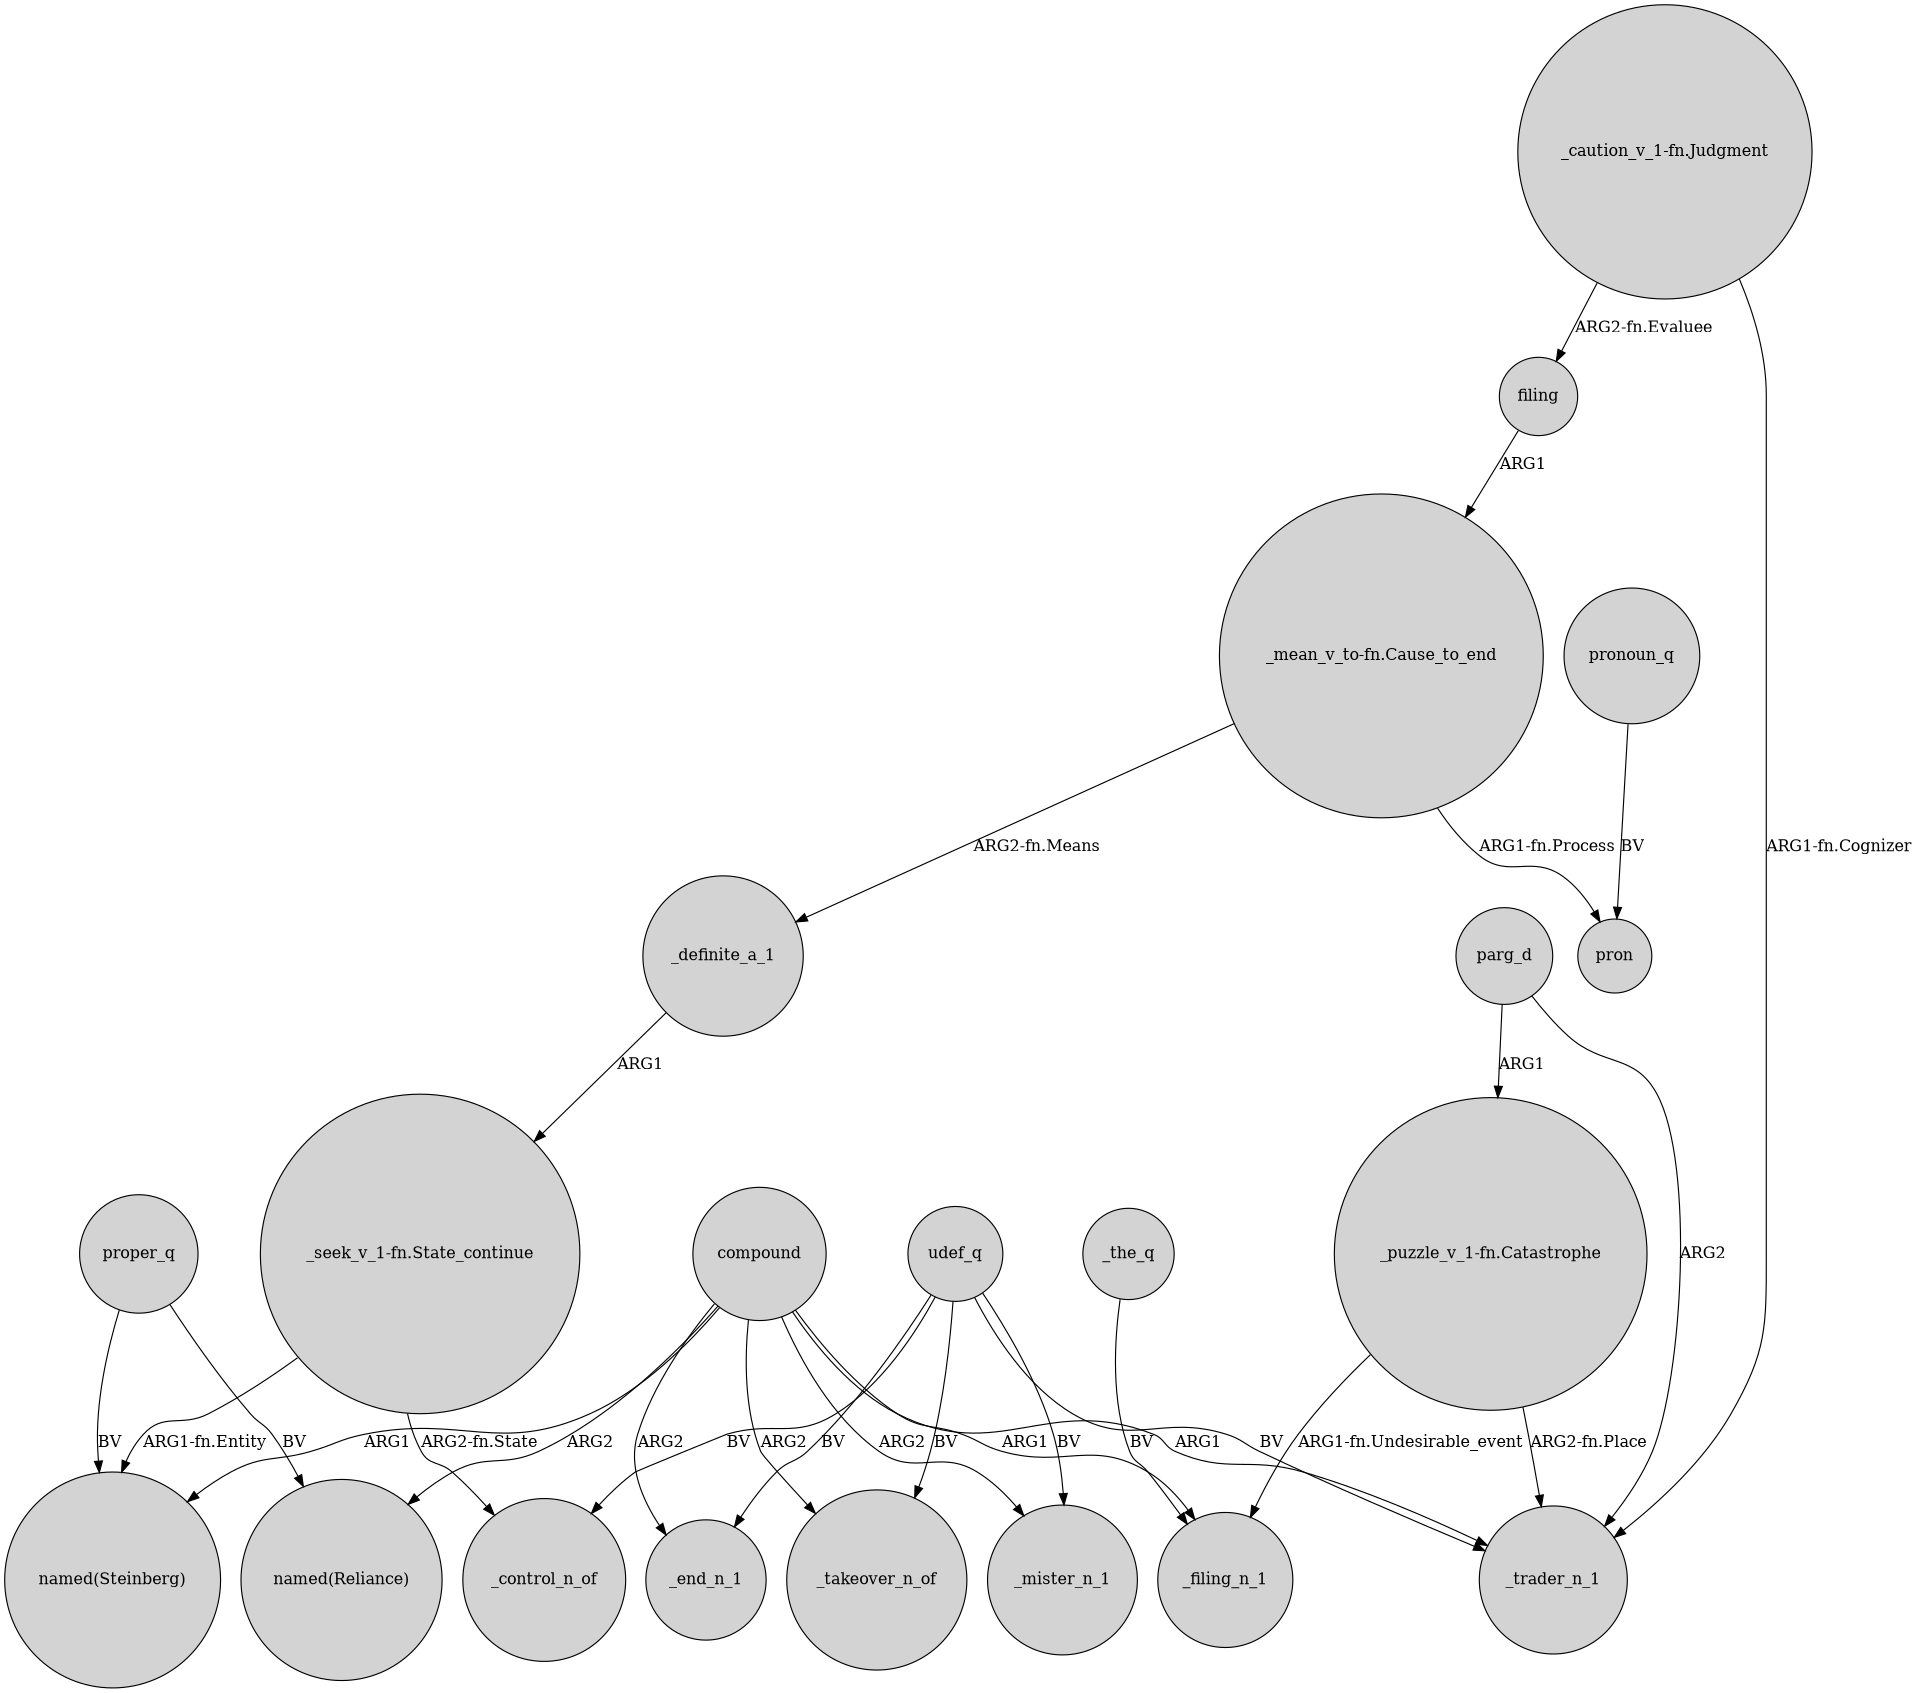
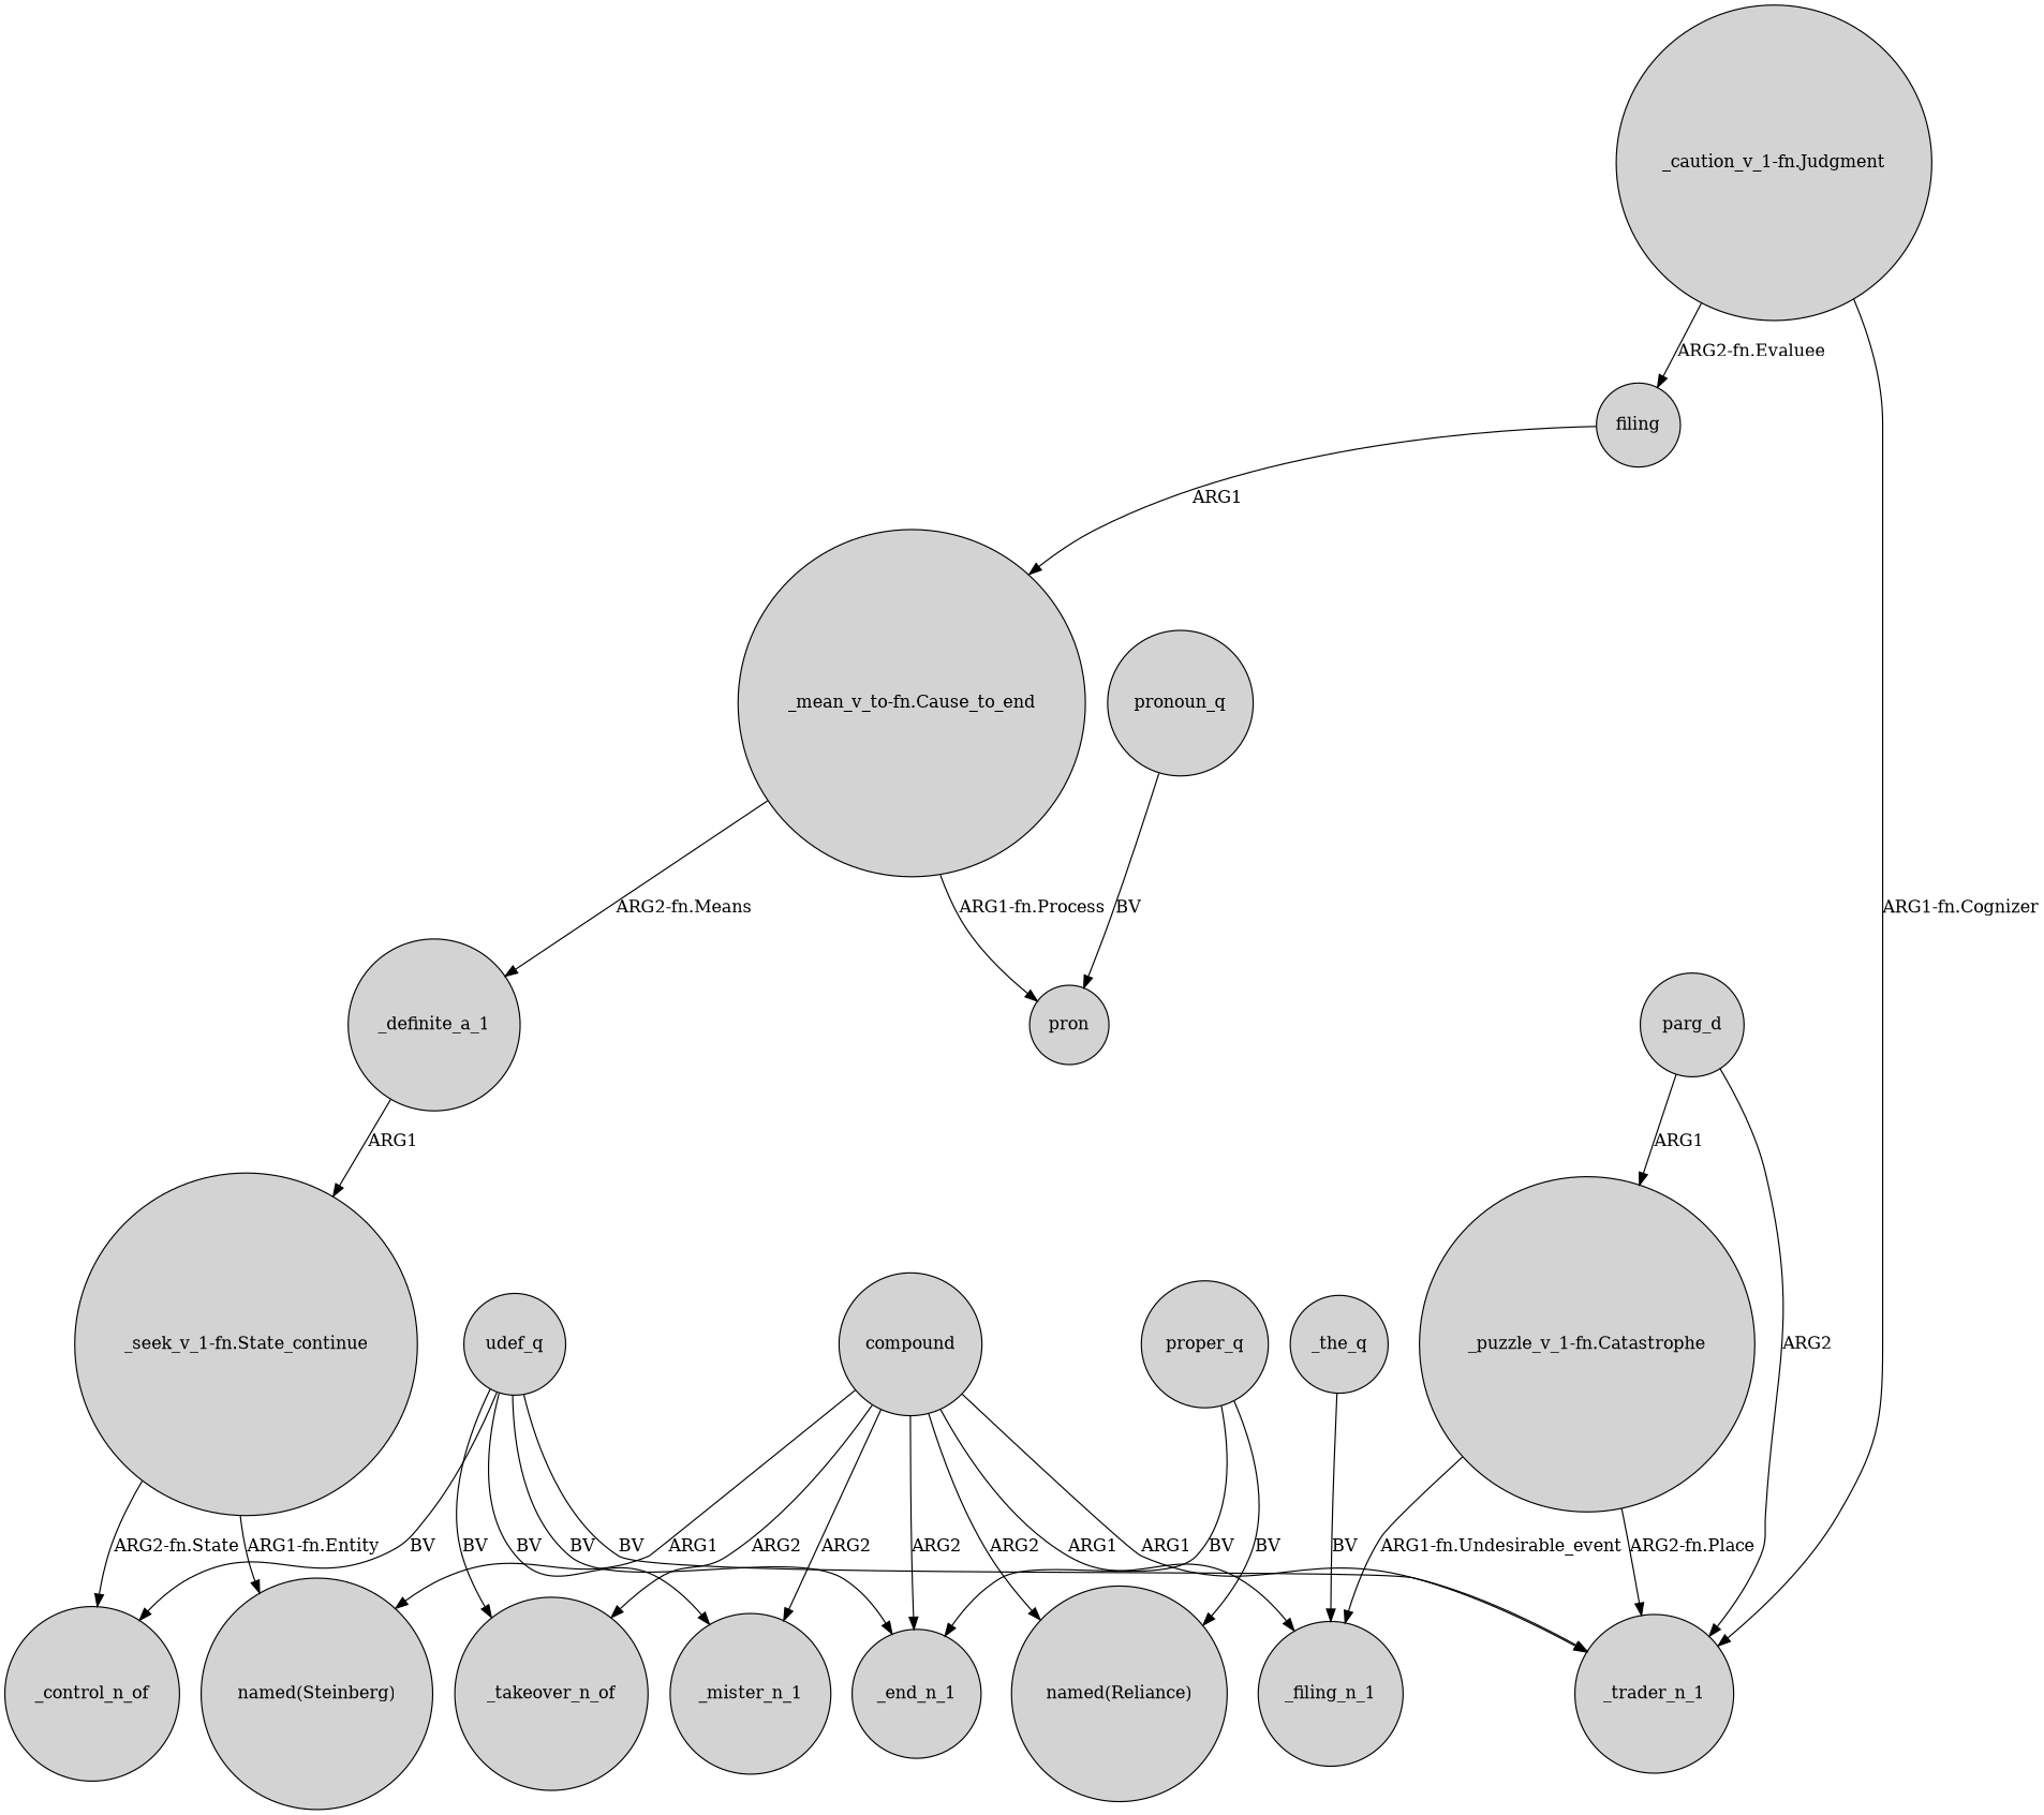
  digraph {
    fontname="DejaVu Serif"
    node [fontname="DejaVu Serif" shape=circle style=filled]
    edge [fontname="DejaVu Serif"]
    _definite_a_1
    "_seek_v_1-fn.State_continue"
    _control_n_of
    "named(Steinberg)"
    compound
    _mister_n_1
    _filing_n_1
    _trader_n_1
    _takeover_n_of
    "named(Reliance)"
    n11 [label=_end_n_1]
    udef_q
    _the_q
    "_caution_v_1-fn.Judgment"
    n15 [label=filing]
    "_mean_v_to-fn.Cause_to_end"
    pron
    pronoun_q
    proper_q
    "_puzzle_v_1-fn.Catastrophe"
    parg_d
    _definite_a_1 -> "_seek_v_1-fn.State_continue" [label=ARG1]
    "_seek_v_1-fn.State_continue" -> _control_n_of [label="ARG2-fn.State"]
    "_seek_v_1-fn.State_continue" -> "named(Steinberg)" [label="ARG1-fn.Entity"]
    compound -> "named(Steinberg)" [label=ARG1]
    compound -> _mister_n_1 [label=ARG2]
    compound -> _filing_n_1 [label=ARG1]
    compound -> _trader_n_1 [label=ARG1]
    compound -> _takeover_n_of [label=ARG2]
    compound -> "named(Reliance)" [label=ARG2]
    compound -> n11 [label=ARG2]
    udef_q -> _control_n_of [label=BV]
    udef_q -> _mister_n_1 [label=BV]
    udef_q -> _trader_n_1 [label=BV]
    udef_q -> _takeover_n_of [label=BV]
    udef_q -> n11 [label=BV]
    _the_q -> _filing_n_1 [label=BV]
    "_caution_v_1-fn.Judgment" -> _trader_n_1 [label="ARG1-fn.Cognizer"]
    "_caution_v_1-fn.Judgment" -> n15 [label="ARG2-fn.Evaluee"]
    n15 -> "_mean_v_to-fn.Cause_to_end" [label=ARG1]
    "_mean_v_to-fn.Cause_to_end" -> _definite_a_1 [label="ARG2-fn.Means"]
    "_mean_v_to-fn.Cause_to_end" -> pron [label="ARG1-fn.Process"]
    pronoun_q -> pron [label=BV]
-   proper_q -> "named(Steinberg)" [label=BV]
+   proper_q -> n11 [label=BV]
    proper_q -> "named(Reliance)" [label=BV]
    "_puzzle_v_1-fn.Catastrophe" -> _filing_n_1 [label="ARG1-fn.Undesirable_event"]
    "_puzzle_v_1-fn.Catastrophe" -> _trader_n_1 [label="ARG2-fn.Place"]
    parg_d -> _trader_n_1 [label=ARG2]
    parg_d -> "_puzzle_v_1-fn.Catastrophe" [label=ARG1]
  }
